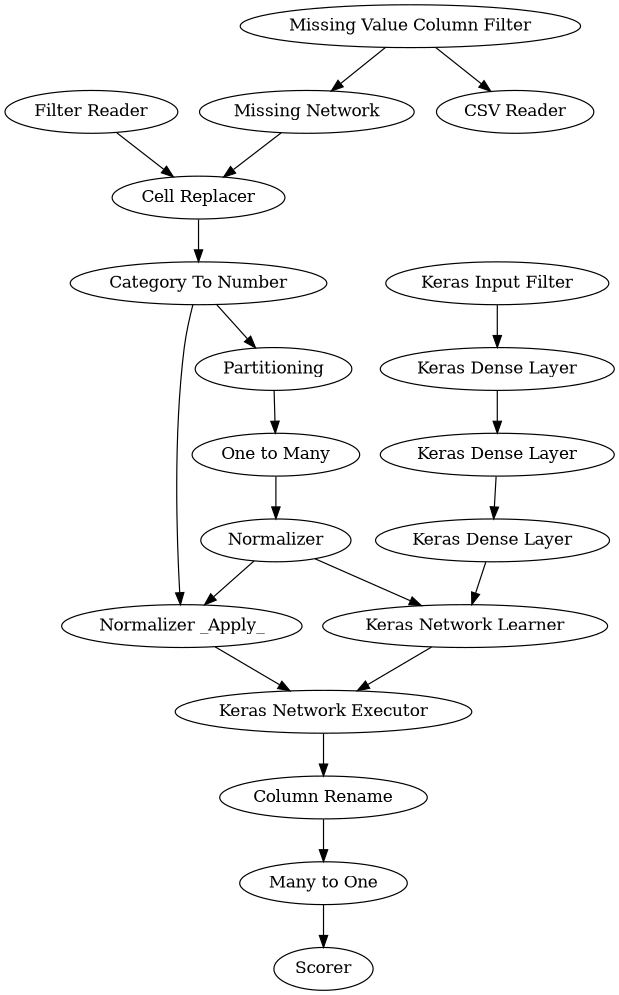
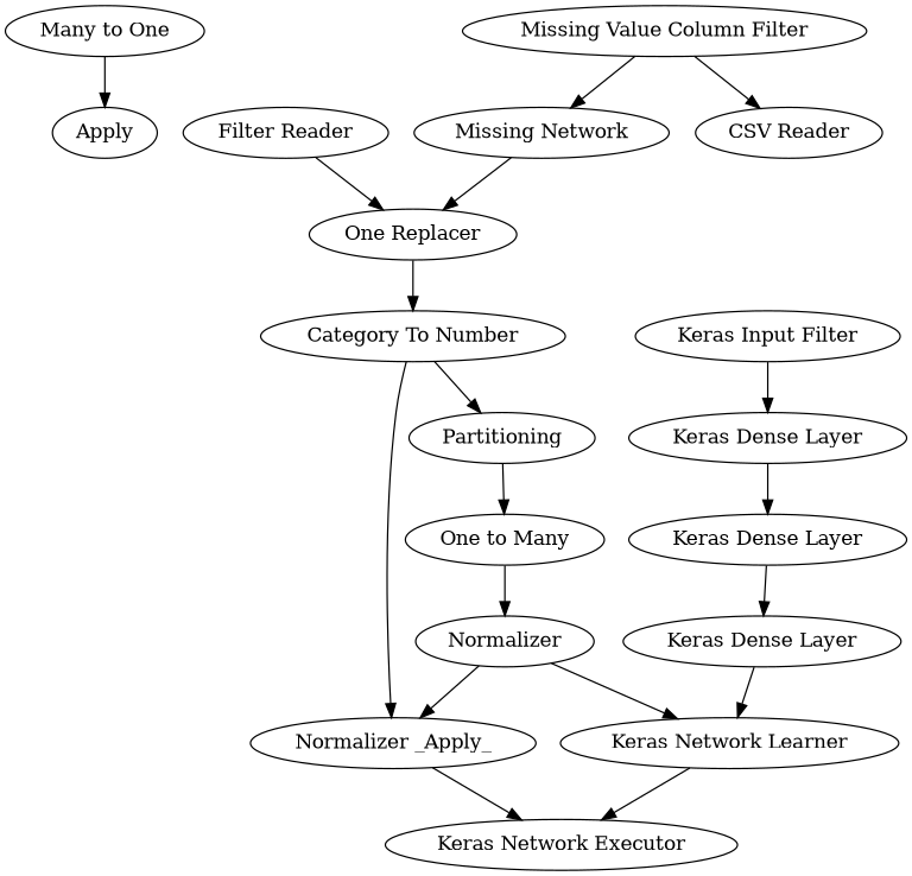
  digraph {
    rankdir=TB
-   n1 [label="Column Rename"]
    n2 [label="Many to One"]
-   n3 [label=Scorer]
+   n3 [label=Apply]
    n4 [label=Normalizer]
    n5 [label="Keras Network Learner"]
    n6 [label="Normalizer _Apply_"]
    n7 [label="Keras Network Executor"]
    n8 [label="Filter Reader"]
-   n9 [label="Cell Replacer"]
+   n9 [label="One Replacer"]
    n10 [label="Category To Number"]
    n11 [label="Missing Value Column Filter"]
    n12 [label="Missing Network"]
    n13 [label="CSV Reader"]
    n14 [label="Keras Dense Layer"]
    n15 [label="Keras Dense Layer"]
    n16 [label="Keras Dense Layer"]
    n17 [label="One to Many"]
    n18 [label=Partitioning]
    n19 [label="Keras Input Filter"]
-   n1 -> n2
    n2 -> n3
    n4 -> n5
    n4 -> n6
    n5 -> n7
    n6 -> n7
-   n7 -> n1
    n8 -> n9
    n9 -> n10
    n10 -> n6
    n10 -> n18
    n11 -> n12
    n11 -> n13
    n12 -> n9
    n14 -> n15
    n15 -> n16
    n16 -> n5
    n17 -> n4
    n18 -> n17
    n19 -> n14
  }
